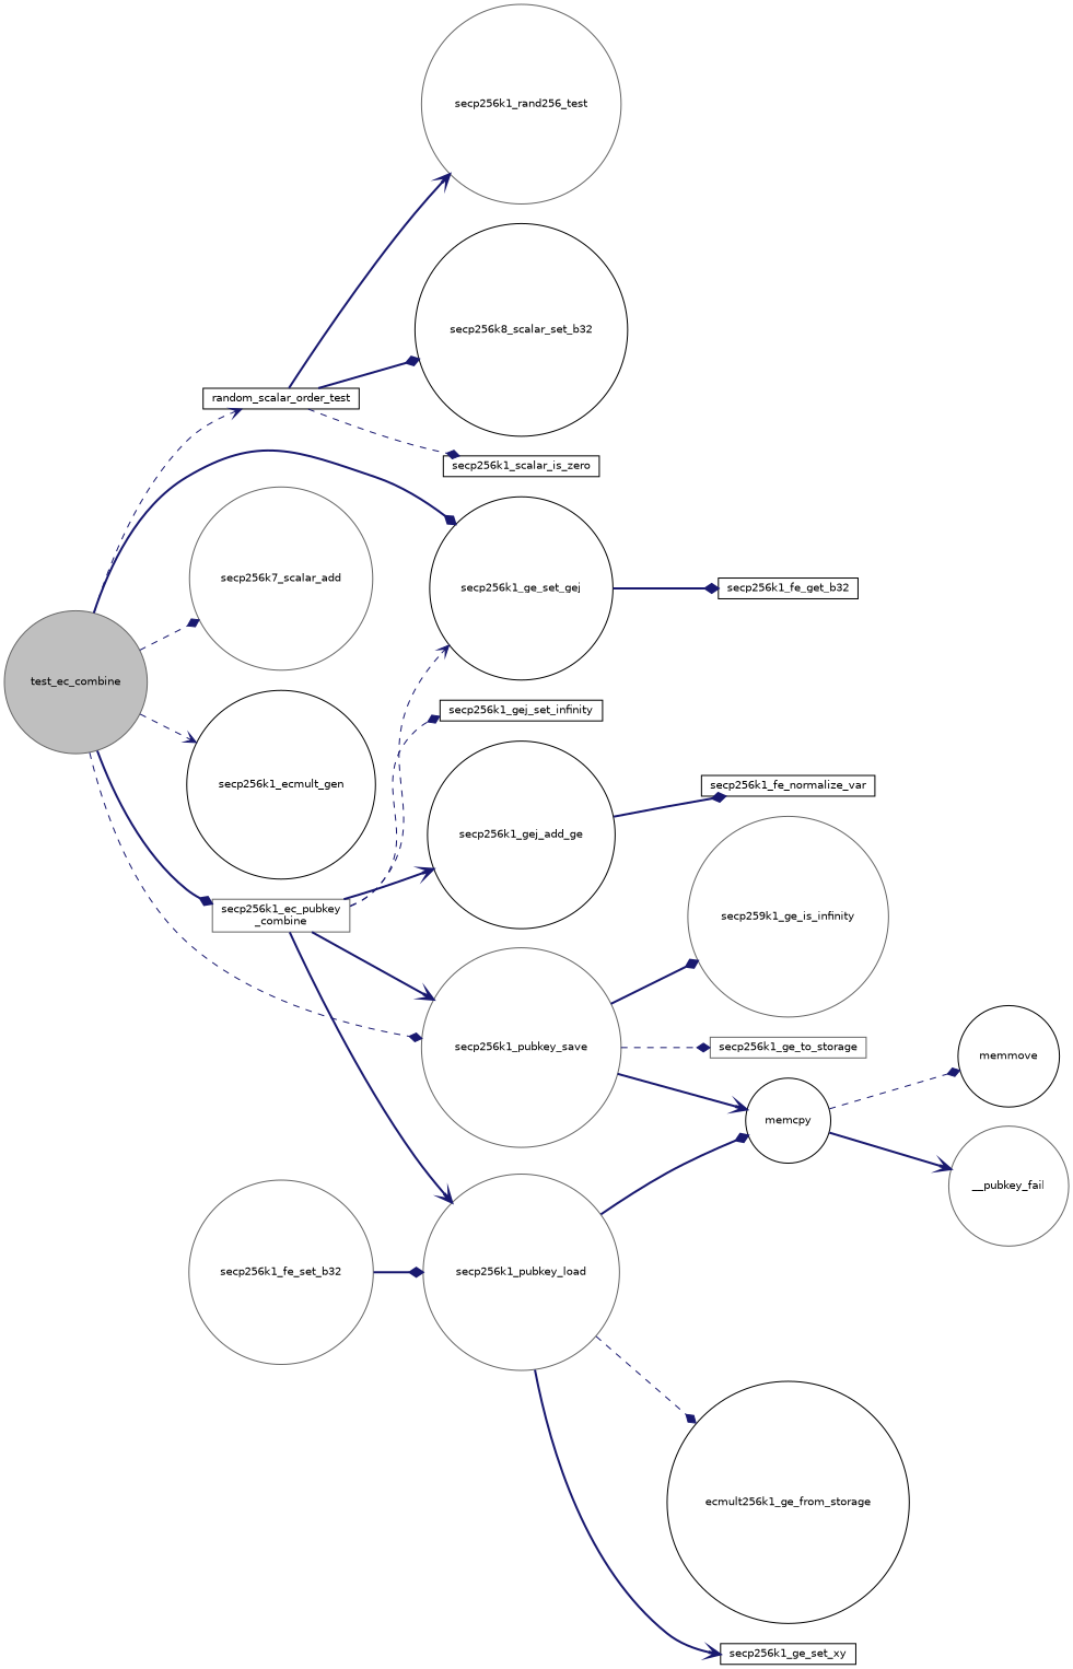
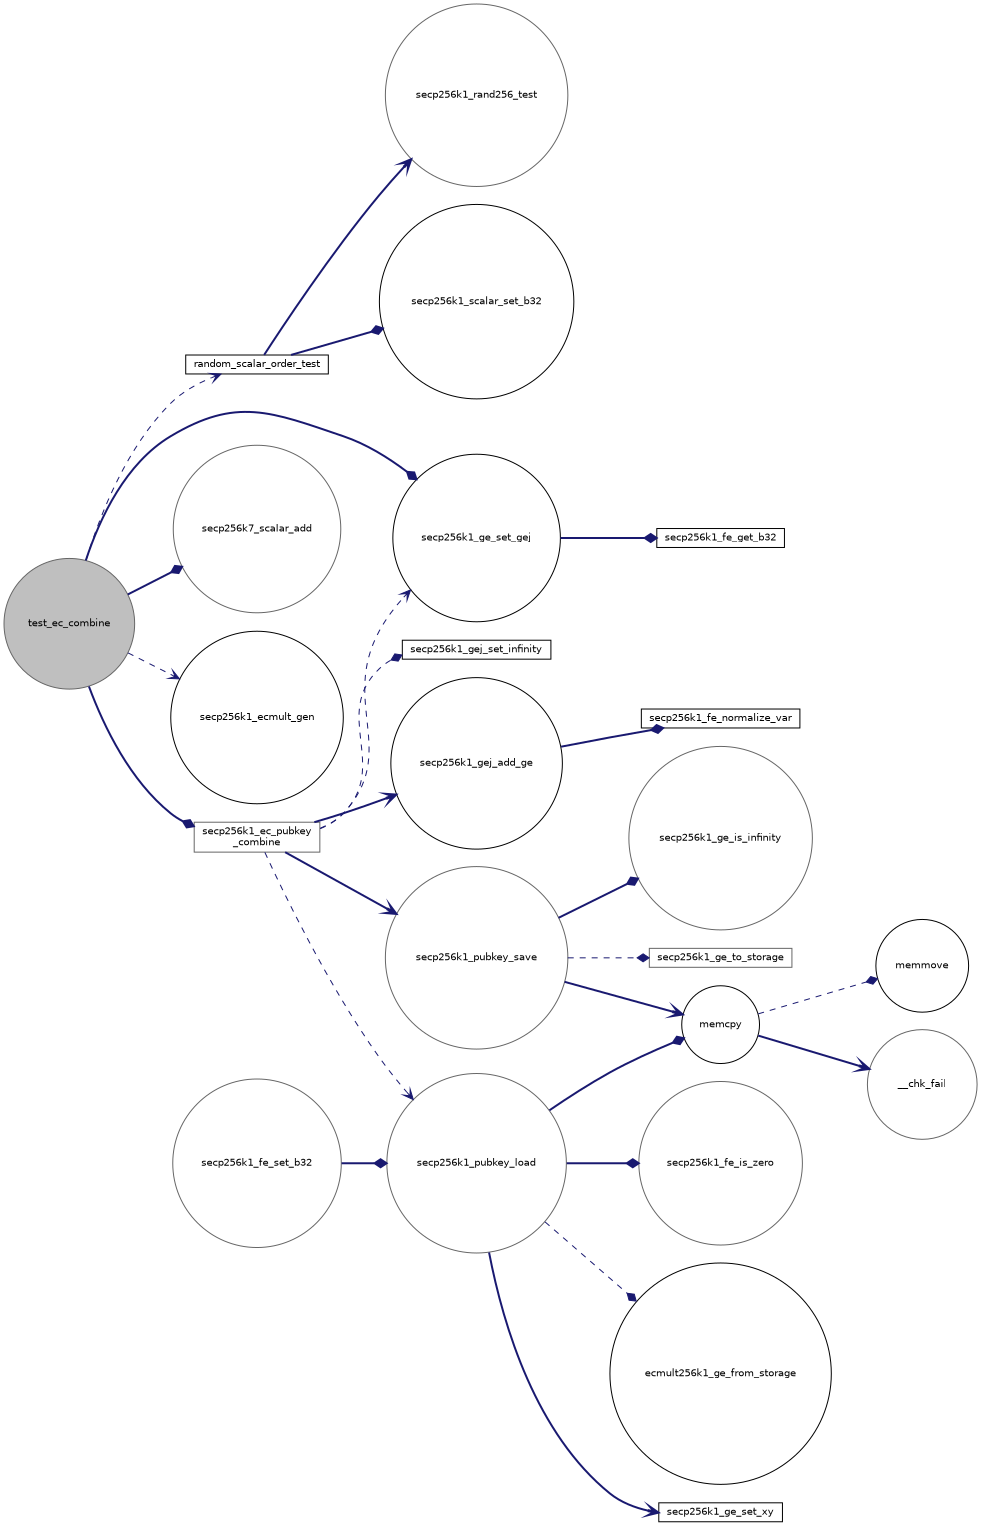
  digraph {
    rankdir=LR
    node [color=black fillcolor=white fontname=Helvetica fontsize=10 shape=circle style=filled]
    edge [arrowhead=diamond color=midnightblue fontname=Helvetica fontsize=10 labelfontname=Helvetica labelfontsize=10 style=bold]
    n1 [color=gray40 fillcolor=grey75 fontcolor=black height=0.2 label=test_ec_combine width=0.4]
    n2 [height=0.2 label=random_scalar_order_test shape=box width=0.4]
    n3 [color=gray40 height=0.2 label=secp256k7_scalar_add width=0.4]
    n4 [height=0.2 label=secp256k1_ecmult_gen width=0.4]
    n5 [height=0.2 label=secp256k1_ge_set_gej width=0.4]
    n6 [color=gray40 height=0.2 label=secp256k1_pubkey_save width=0.4]
    n7 [color=gray40 height=0.2 label="secp256k1_ec_pubkey\l_combine" shape=box width=0.4]
    n8 [color=gray40 height=0.2 label=secp256k1_rand256_test width=0.4]
-   n9 [height=0.2 label=secp256k8_scalar_set_b32 width=0.4]
-   n10 [height=0.2 label=secp256k1_scalar_is_zero shape=box width=0.4]
+   n9 [height=0.2 label=secp256k1_scalar_set_b32 width=0.4]
    n11 [height=0.2 label=secp256k1_fe_get_b32 shape=box width=0.4]
    n12 [color=gray40 height=0.2 label=secp256k1_ge_to_storage shape=box width=0.4]
    n13 [height=0.2 label=memcpy width=0.4]
-   n14 [color=gray40 height=0.2 label=secp259k1_ge_is_infinity width=0.4]
+   n14 [color=gray40 height=0.2 label=secp256k1_ge_is_infinity width=0.4]
    n15 [height=0.2 label=secp256k1_gej_set_infinity shape=box width=0.4]
    n16 [color=gray40 height=0.2 label=secp256k1_pubkey_load width=0.4]
    n17 [height=0.2 label=secp256k1_gej_add_ge width=0.4]
    n18 [height=0.2 label=memmove width=0.4]
-   n19 [color=gray40 height=0.2 label=__pubkey_fail width=0.4]
+   n19 [color=gray40 height=0.2 label=__chk_fail width=0.4]
    n20 [height=0.2 label=secp256k1_fe_normalize_var shape=box width=0.4]
    n21 [height=0.2 label=ecmult256k1_ge_from_storage width=0.4]
    n22 [height=0.2 label=secp256k1_ge_set_xy shape=box width=0.4]
+   n23 [color=gray40 height=0.2 label=secp256k1_fe_is_zero width=0.4]
    n24 [color=gray40 height=0.2 label=secp256k1_fe_set_b32 width=0.4]
    n1 -> n2 [arrowhead=vee style=dashed]
-   n1 -> n3 [style=dashed]
+   n1 -> n3
    n1 -> n4 [arrowhead=vee style=dashed]
    n1 -> n5
-   n1 -> n6 [style=dashed]
    n1 -> n7
    n2 -> n8 [arrowhead=vee]
    n2 -> n9
-   n2 -> n10 [style=dashed]
    n5 -> n11
    n6 -> n12 [style=dashed]
    n6 -> n13 [arrowhead=vee]
    n6 -> n14
    n7 -> n5 [arrowhead=vee style=dashed]
    n7 -> n6 [arrowhead=vee]
    n7 -> n15 [style=dashed]
-   n7 -> n16 [arrowhead=vee]
+   n7 -> n16 [arrowhead=vee style=dashed]
    n7 -> n17 [arrowhead=vee]
    n13 -> n18 [style=dashed]
    n13 -> n19 [arrowhead=vee]
    n16 -> n13
    n16 -> n21 [style=dashed]
    n16 -> n22 [arrowhead=vee]
+   n16 -> n23
    n17 -> n20
    n24 -> n16
  }
